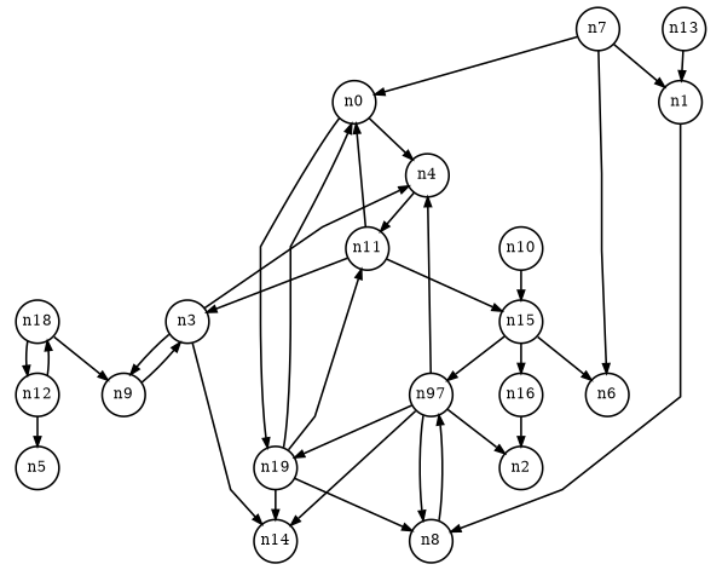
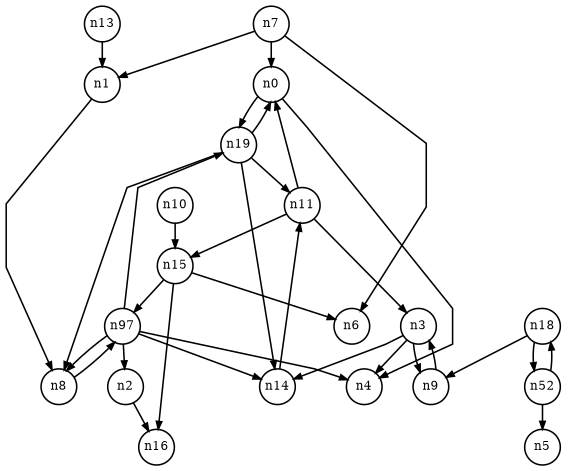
  digraph {
    fontsize=8
    nodesep=0.22
    nodesize=0.16
    ranksep=0.22
    splines=polyline
    node [fixedsize=shape fontsize=8 shape=circle]
    edge [arrowsize=0.5]
    n0 [width=0.32]
    n4 [width=0.32]
    n19 [width=0.32]
    n8 [width=0.32]
    n14 [width=0.32]
    n11 [width=0.32]
    n17 [label=n97 width=0.32]
    n15 [width=0.32]
    n3 [width=0.32]
    n1 [width=0.32]
    n2 [width=0.32]
    n16 [width=0.32]
    n6 [width=0.32]
    n9 [width=0.32]
    n7 [width=0.32]
    n10 [width=0.32]
-   n12 [width=0.32]
+   n12 [width=0.32 label=n52]
    n5 [width=0.32]
    n18 [width=0.32]
    n13 [width=0.32]
    n0 -> n4
    n0 -> n19
    n19 -> n0
    n19 -> n8
    n19 -> n14
    n19 -> n11
    n8 -> n17
-   n4 -> n11
+   n14 -> n11
    n11 -> n0
    n11 -> n15
    n11 -> n3
    n17 -> n4
    n17 -> n19
    n17 -> n8
    n17 -> n14
    n17 -> n2
    n15 -> n17
    n15 -> n16
    n15 -> n6
    n3 -> n4
    n3 -> n14
    n3 -> n9
    n1 -> n8
-   n16 -> n2
+   n2 -> n16
    n9 -> n3
    n7 -> n0
    n7 -> n1
    n7 -> n6
    n10 -> n15
    n12 -> n5
    n12 -> n18
    n18 -> n9
    n18 -> n12
    n13 -> n1
  }
